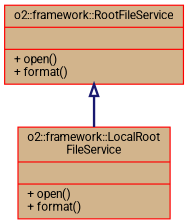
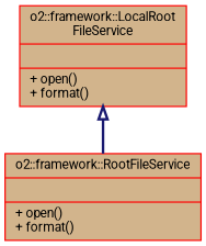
  digraph {
    fontname=Roboto
    node [color=red fillcolor=tan fontname=Roboto fontsize=10 shape=record style=filled]
    n1 [fontcolor=black height=0.2 label="{o2::framework::LocalRoot\lFileService\n||+ open()\l+ format()\l}" width=0.4]
    n2 [height=0.2 label="{o2::framework::RootFileService\n||+ open()\l+ format()\l}" width=0.4]
-   n2 -> n1 [arrowtail=onormal color=midnightblue dir=back fontname=Roboto fontsize=10 labelfontname=Helvetica labelfontsize=10 style=bold]
+   n1 -> n2 [arrowtail=onormal color=midnightblue dir=back fontname=Roboto fontsize=10 labelfontname=Helvetica labelfontsize=10 style=bold]
  }
